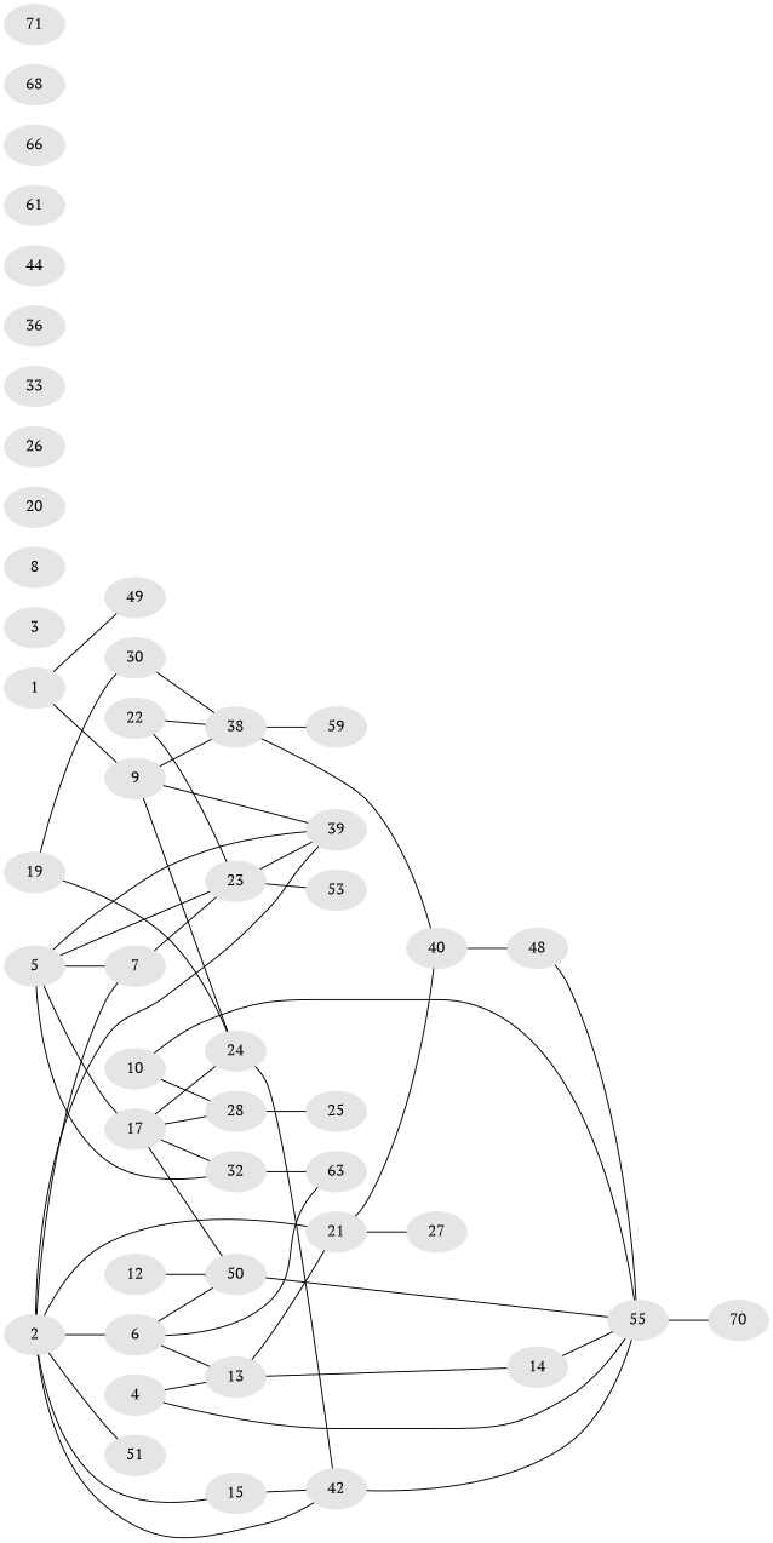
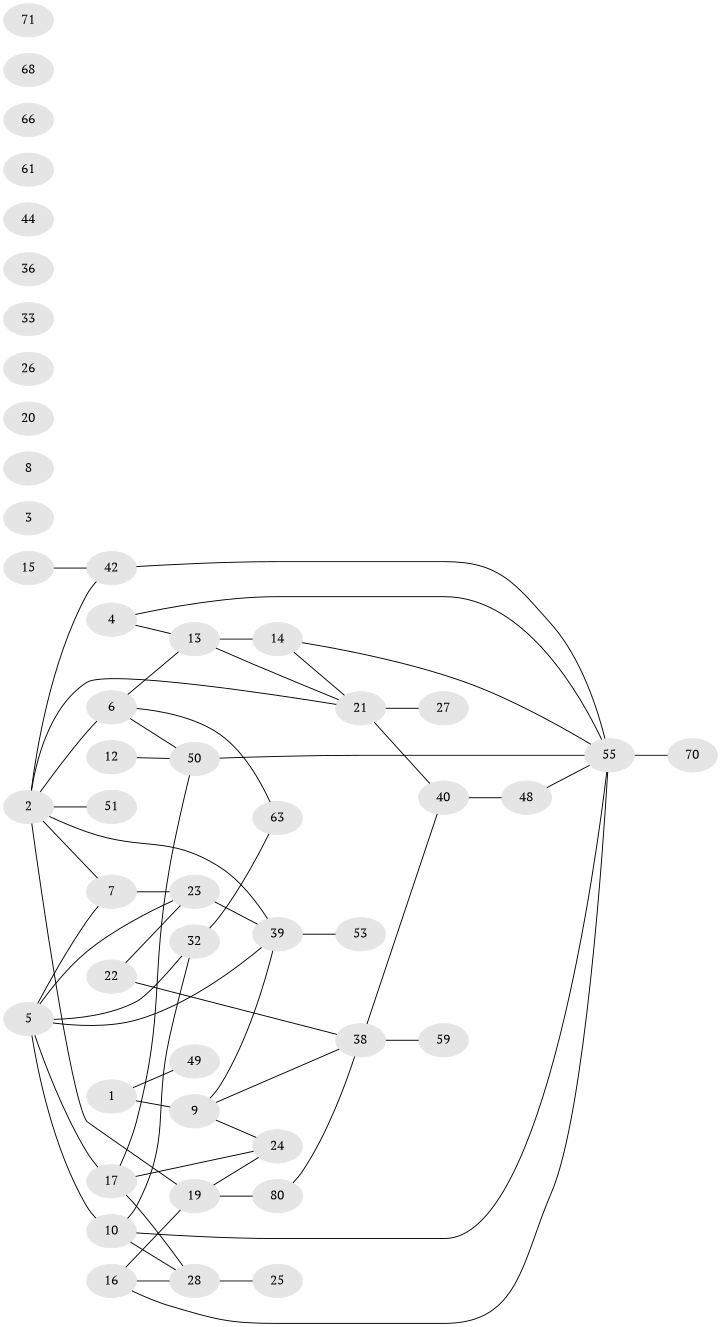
  graph {
    fontname="PT Serif"
    rankdir=LR
    node [color=gray90 fontname="PT Serif" style=filled]
    edge [fontname="PT Serif"]
    9 [super="+41"]
    39
    24 [super="+37"]
    38 [super="+60"]
    1
    49
    2 [super="+35"]
    6 [super="+11"]
    7 [super="+31"]
    19
    21 [super="+58"]
    42
    n13 [label=51]
    13 [super="+47"]
    50 [super="+65"]
    63
    23 [super="+28"]
-   30 [super="+57"]
+   30 [super="+57" label=80]
    27
    40 [super="+43"]
    55 [super="+72"]
    3
    4 [super="+51"]
    14 [super="+45"]
    70
    5 [super="+29"]
    10 [super="+56"]
    17 [super="+46"]
    32 [super="+69"]
    n30 [label=28 super="+67"]
    53
    8 [super="+64"]
    59
    25
    12
    15
+   16 [super="+62"]
    20
    48 [super="+52"]
    22 [super="+34"]
    26
    33
    36
    44
    61
    66
    68
    71
    9 -- 39
    9 -- 24
    9 -- 38
-   24 -- 42
    38 -- 40
    38 -- 59
    1 -- 9
    1 -- 49
    2 -- 39
    2 -- 6
    2 -- 7
-   2 -- 15
+   2 -- 19
    2 -- 21
    2 -- 42
    2 -- n13
    6 -- 13
    6 -- 50
    6 -- 63
    7 -- 23
    19 -- 24
    19 -- 30
    21 -- 27
    21 -- 40
    42 -- 55
    13 -- 21
    13 -- 14
    50 -- 55
    23 -- 39
-   23 -- 53
+   39 -- 53
    30 -- 38
    40 -- 48
    55 -- 70
    4 -- 13
    4 -- 55
+   14 -- 21
    14 -- 55
    5 -- 39
    5 -- 7 [weight=2]
    5 -- 23
+   5 -- 10
    5 -- 17
    5 -- 32
    10 -- 55
-   17 -- 32
+   10 -- 32
    10 -- n30
    17 -- 24
    17 -- 50
    17 -- n30
    32 -- 63
    n30 -- 25 [weight=2]
    12 -- 50
    15 -- 42
+   16 -- 19
+   16 -- 55
+   16 -- n30
    48 -- 55
    22 -- 38
    22 -- 23
  }
